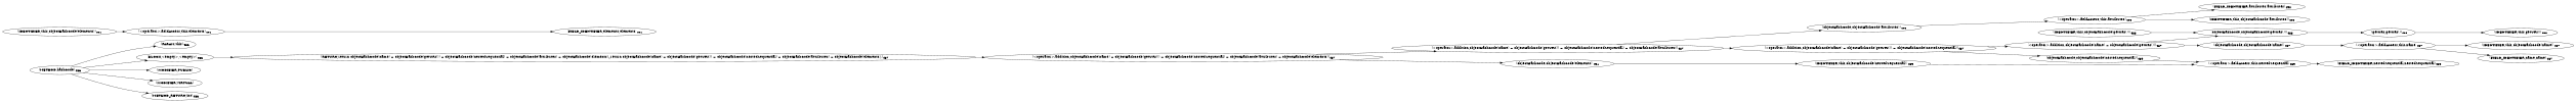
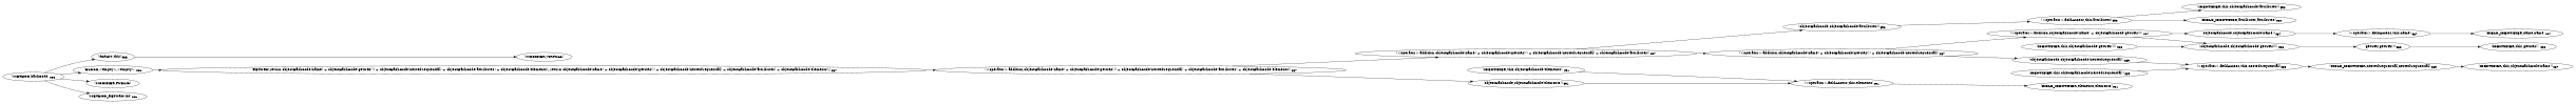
  digraph {
    rankdir=LR
    n1 [label=<(METHOD,hashCode)<SUB>486</SUB>>]
    n2 [label=<(PARAM,this)<SUB>486</SUB>>]
    n3 [label=<(BLOCK,&lt;empty&gt;,&lt;empty&gt;)<SUB>486</SUB>>]
    n4 [label=<(MODIFIER,PUBLIC)>]
    n5 [label=<(MODIFIER,VIRTUAL)>]
    n6 [label=<(METHOD_RETURN,int)<SUB>486</SUB>>]
    n7 [label=<(RETURN,return objectHashCode(name) + objectHashCode(getURI()) + objectHashCode(nestedSequential) + objectHashCode(attributes) + objectHashCode(elements);,return objectHashCode(name) + objectHashCode(getURI()) + objectHashCode(nestedSequential) + objectHashCode(attributes) + objectHashCode(elements);)<SUB>487</SUB>>]
    n8 [label=<(&lt;operator&gt;.addition,objectHashCode(name) + objectHashCode(getURI()) + objectHashCode(nestedSequential) + objectHashCode(attributes) + objectHashCode(elements))<SUB>487</SUB>>]
    n9 [label=<(&lt;operator&gt;.addition,objectHashCode(name) + objectHashCode(getURI()) + objectHashCode(nestedSequential) + objectHashCode(attributes))<SUB>487</SUB>>]
    n10 [label=<(objectHashCode,objectHashCode(elements))<SUB>491</SUB>>]
    n11 [label=<(&lt;operator&gt;.addition,objectHashCode(name) + objectHashCode(getURI()) + objectHashCode(nestedSequential))<SUB>487</SUB>>]
    n12 [label=<(objectHashCode,objectHashCode(attributes))<SUB>490</SUB>>]
    n13 [label=<(&lt;operator&gt;.fieldAccess,this.elements)<SUB>491</SUB>>]
    n14 [label=<(&lt;operator&gt;.addition,objectHashCode(name) + objectHashCode(getURI()))<SUB>487</SUB>>]
    n15 [label=<(objectHashCode,objectHashCode(nestedSequential))<SUB>489</SUB>>]
    n16 [label=<(&lt;operator&gt;.fieldAccess,this.attributes)<SUB>490</SUB>>]
    n17 [label=<(objectHashCode,objectHashCode(name))<SUB>487</SUB>>]
    n18 [label=<(objectHashCode,objectHashCode(getURI()))<SUB>488</SUB>>]
    n19 [label=<(&lt;operator&gt;.fieldAccess,this.nestedSequential)<SUB>489</SUB>>]
    n20 [label=<(&lt;operator&gt;.fieldAccess,this.name)<SUB>487</SUB>>]
    n21 [label=<(getURI,getURI())<SUB>488</SUB>>]
    n22 [label=<(IDENTIFIER,this,objectHashCode(name))<SUB>487</SUB>>]
    n23 [label=<(FIELD_IDENTIFIER,name,name)<SUB>487</SUB>>]
    n24 [label=<(IDENTIFIER,this,objectHashCode(getURI()))<SUB>488</SUB>>]
    n25 [label=<(IDENTIFIER,this,getURI())<SUB>488</SUB>>]
    n26 [label=<(FIELD_IDENTIFIER,nestedSequential,nestedSequential)<SUB>489</SUB>>]
    n27 [label=<(IDENTIFIER,this,objectHashCode(nestedSequential))<SUB>489</SUB>>]
    n28 [label=<(IDENTIFIER,this,objectHashCode(attributes))<SUB>490</SUB>>]
    n29 [label=<(FIELD_IDENTIFIER,attributes,attributes)<SUB>490</SUB>>]
    n30 [label=<(FIELD_IDENTIFIER,elements,elements)<SUB>491</SUB>>]
    n31 [label=<(IDENTIFIER,this,objectHashCode(elements))<SUB>491</SUB>>]
    n1 -> n2
    n1 -> n3
    n1 -> n4
-   n1 -> n5
+   n2 -> n5
    n1 -> n6
    n3 -> n7
    n7 -> n8
    n8 -> n9
    n8 -> n10
    n9 -> n11
    n9 -> n12
-   n10 -> n27
+   n10 -> n13
    n11 -> n14
    n11 -> n15
    n12 -> n16
    n13 -> n30
    n14 -> n17
    n14 -> n18
    n15 -> n19
    n16 -> n28
    n16 -> n29
    n17 -> n20
    n18 -> n21
    n19 -> n26
-   n20 -> n22
+   n26 -> n22
    n20 -> n23
    n21 -> n25
    n24 -> n18
    n27 -> n19
    n31 -> n13
  }
